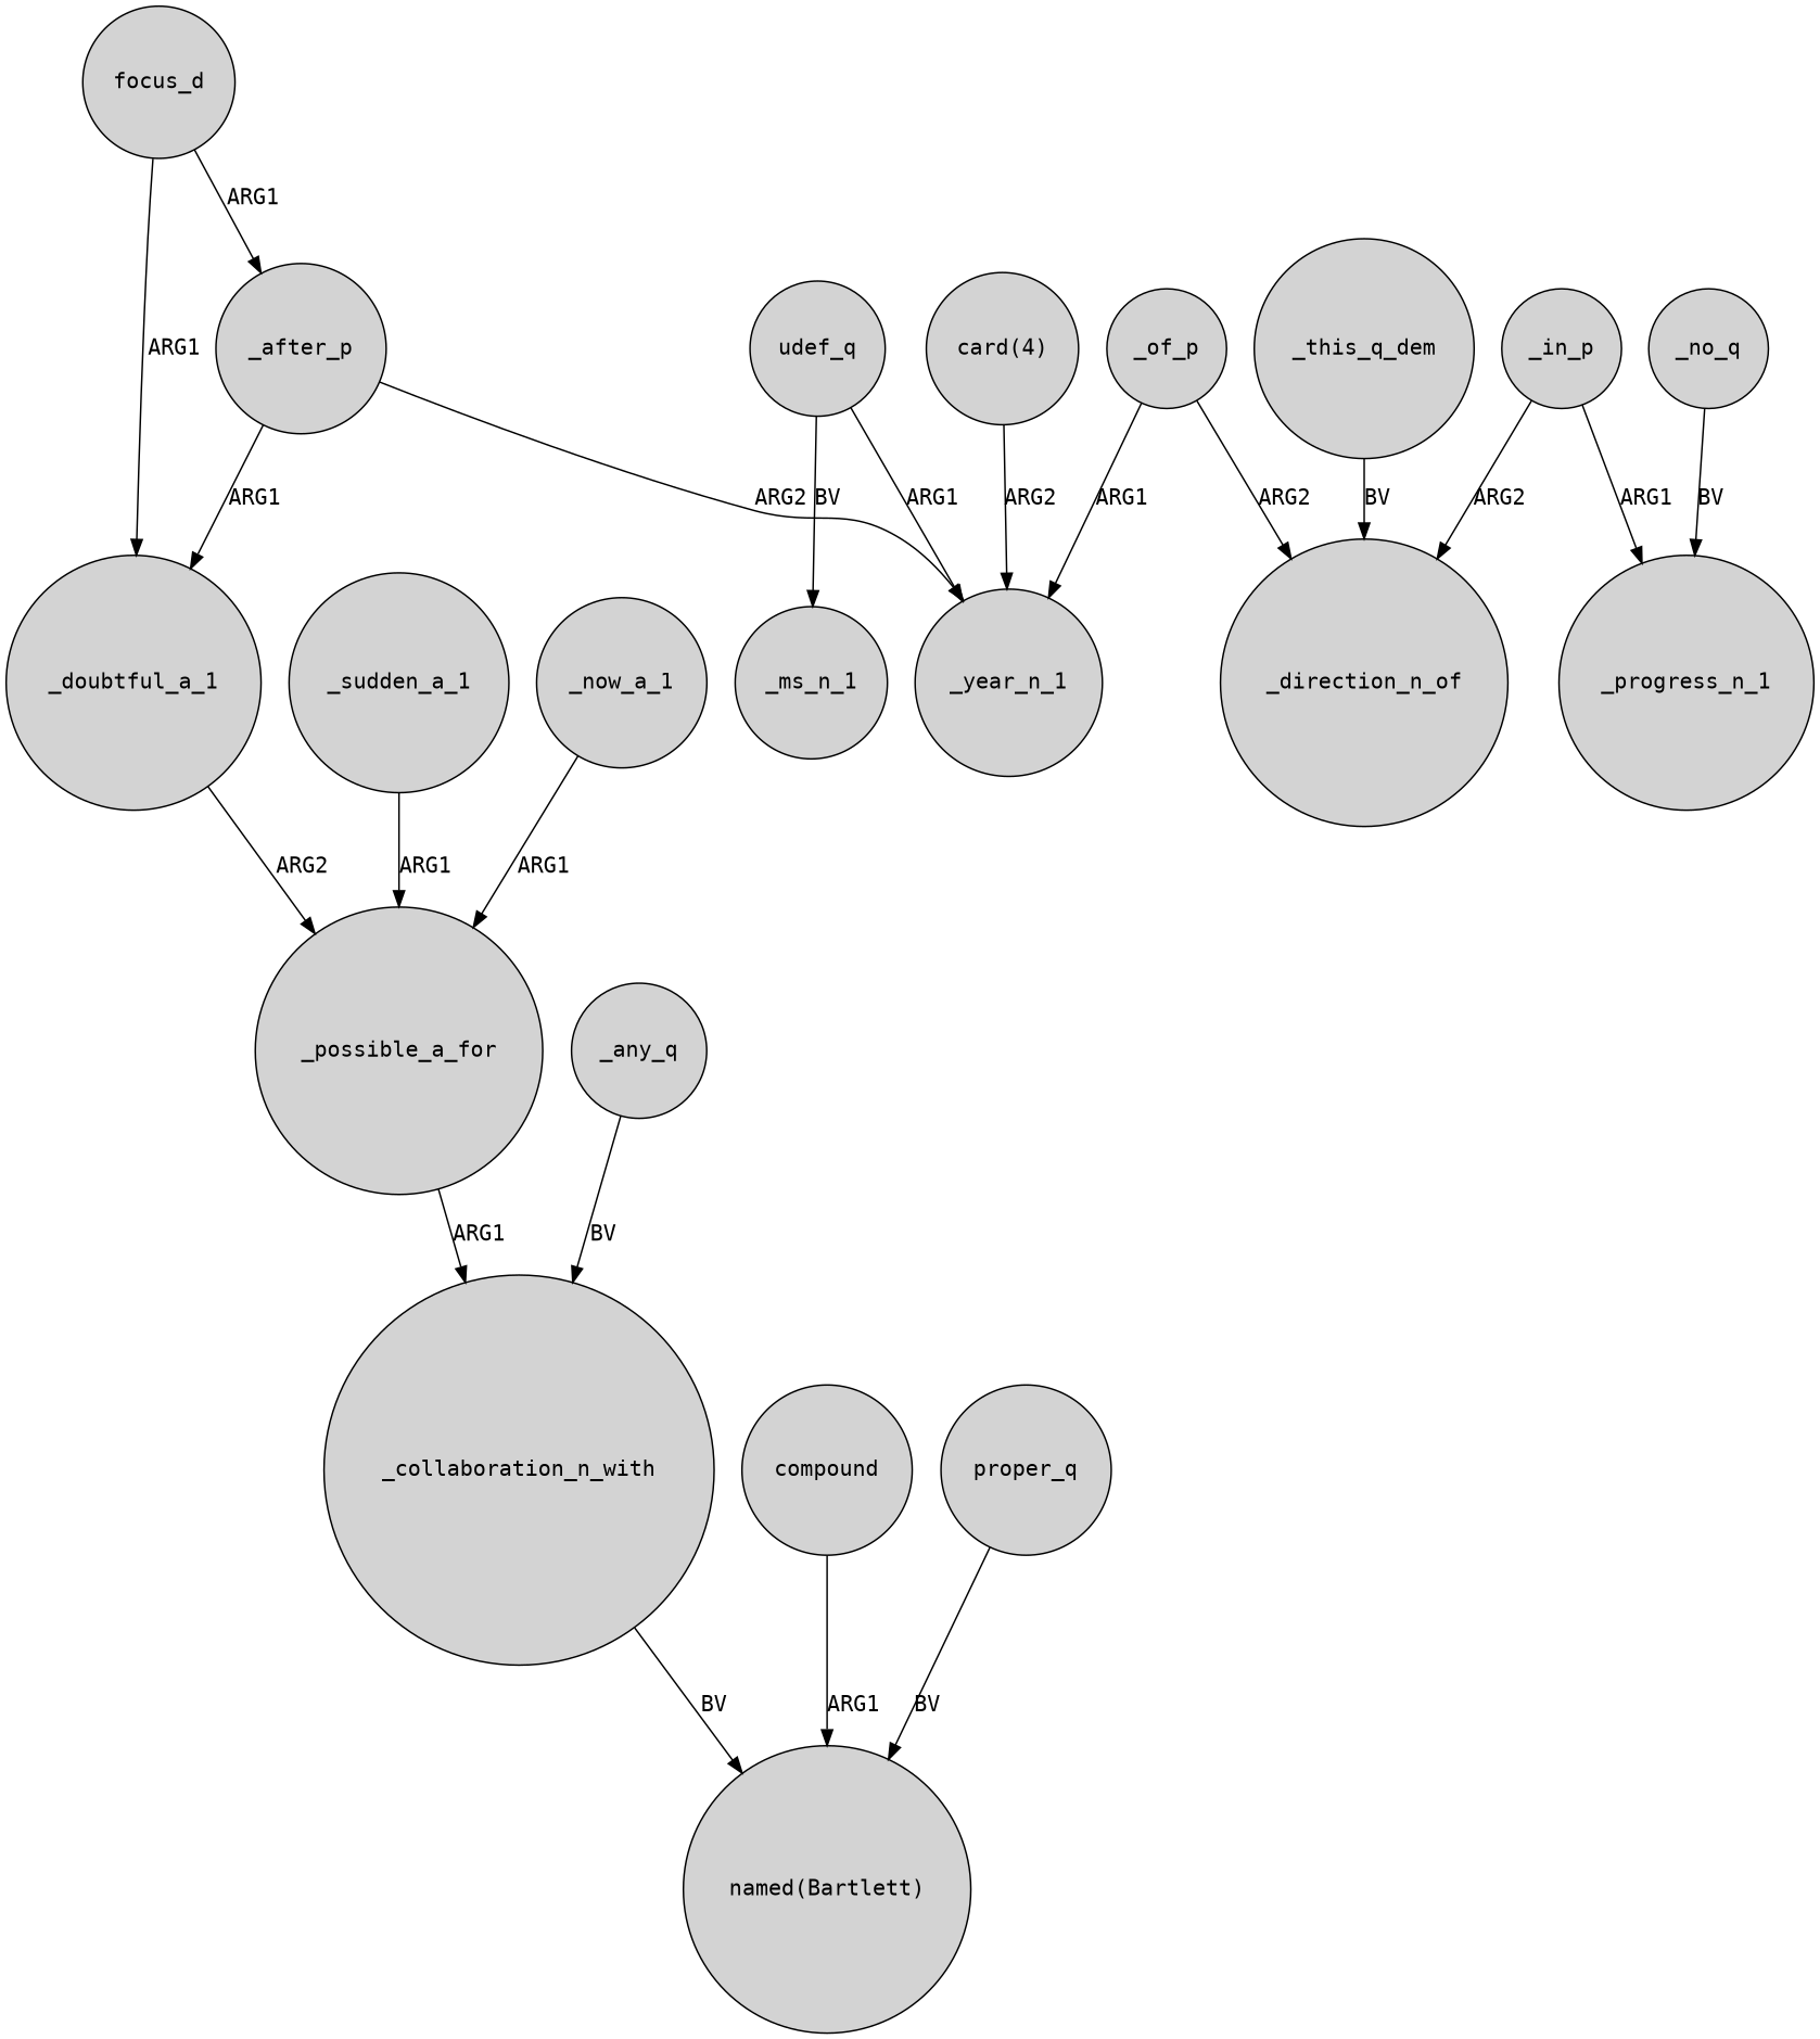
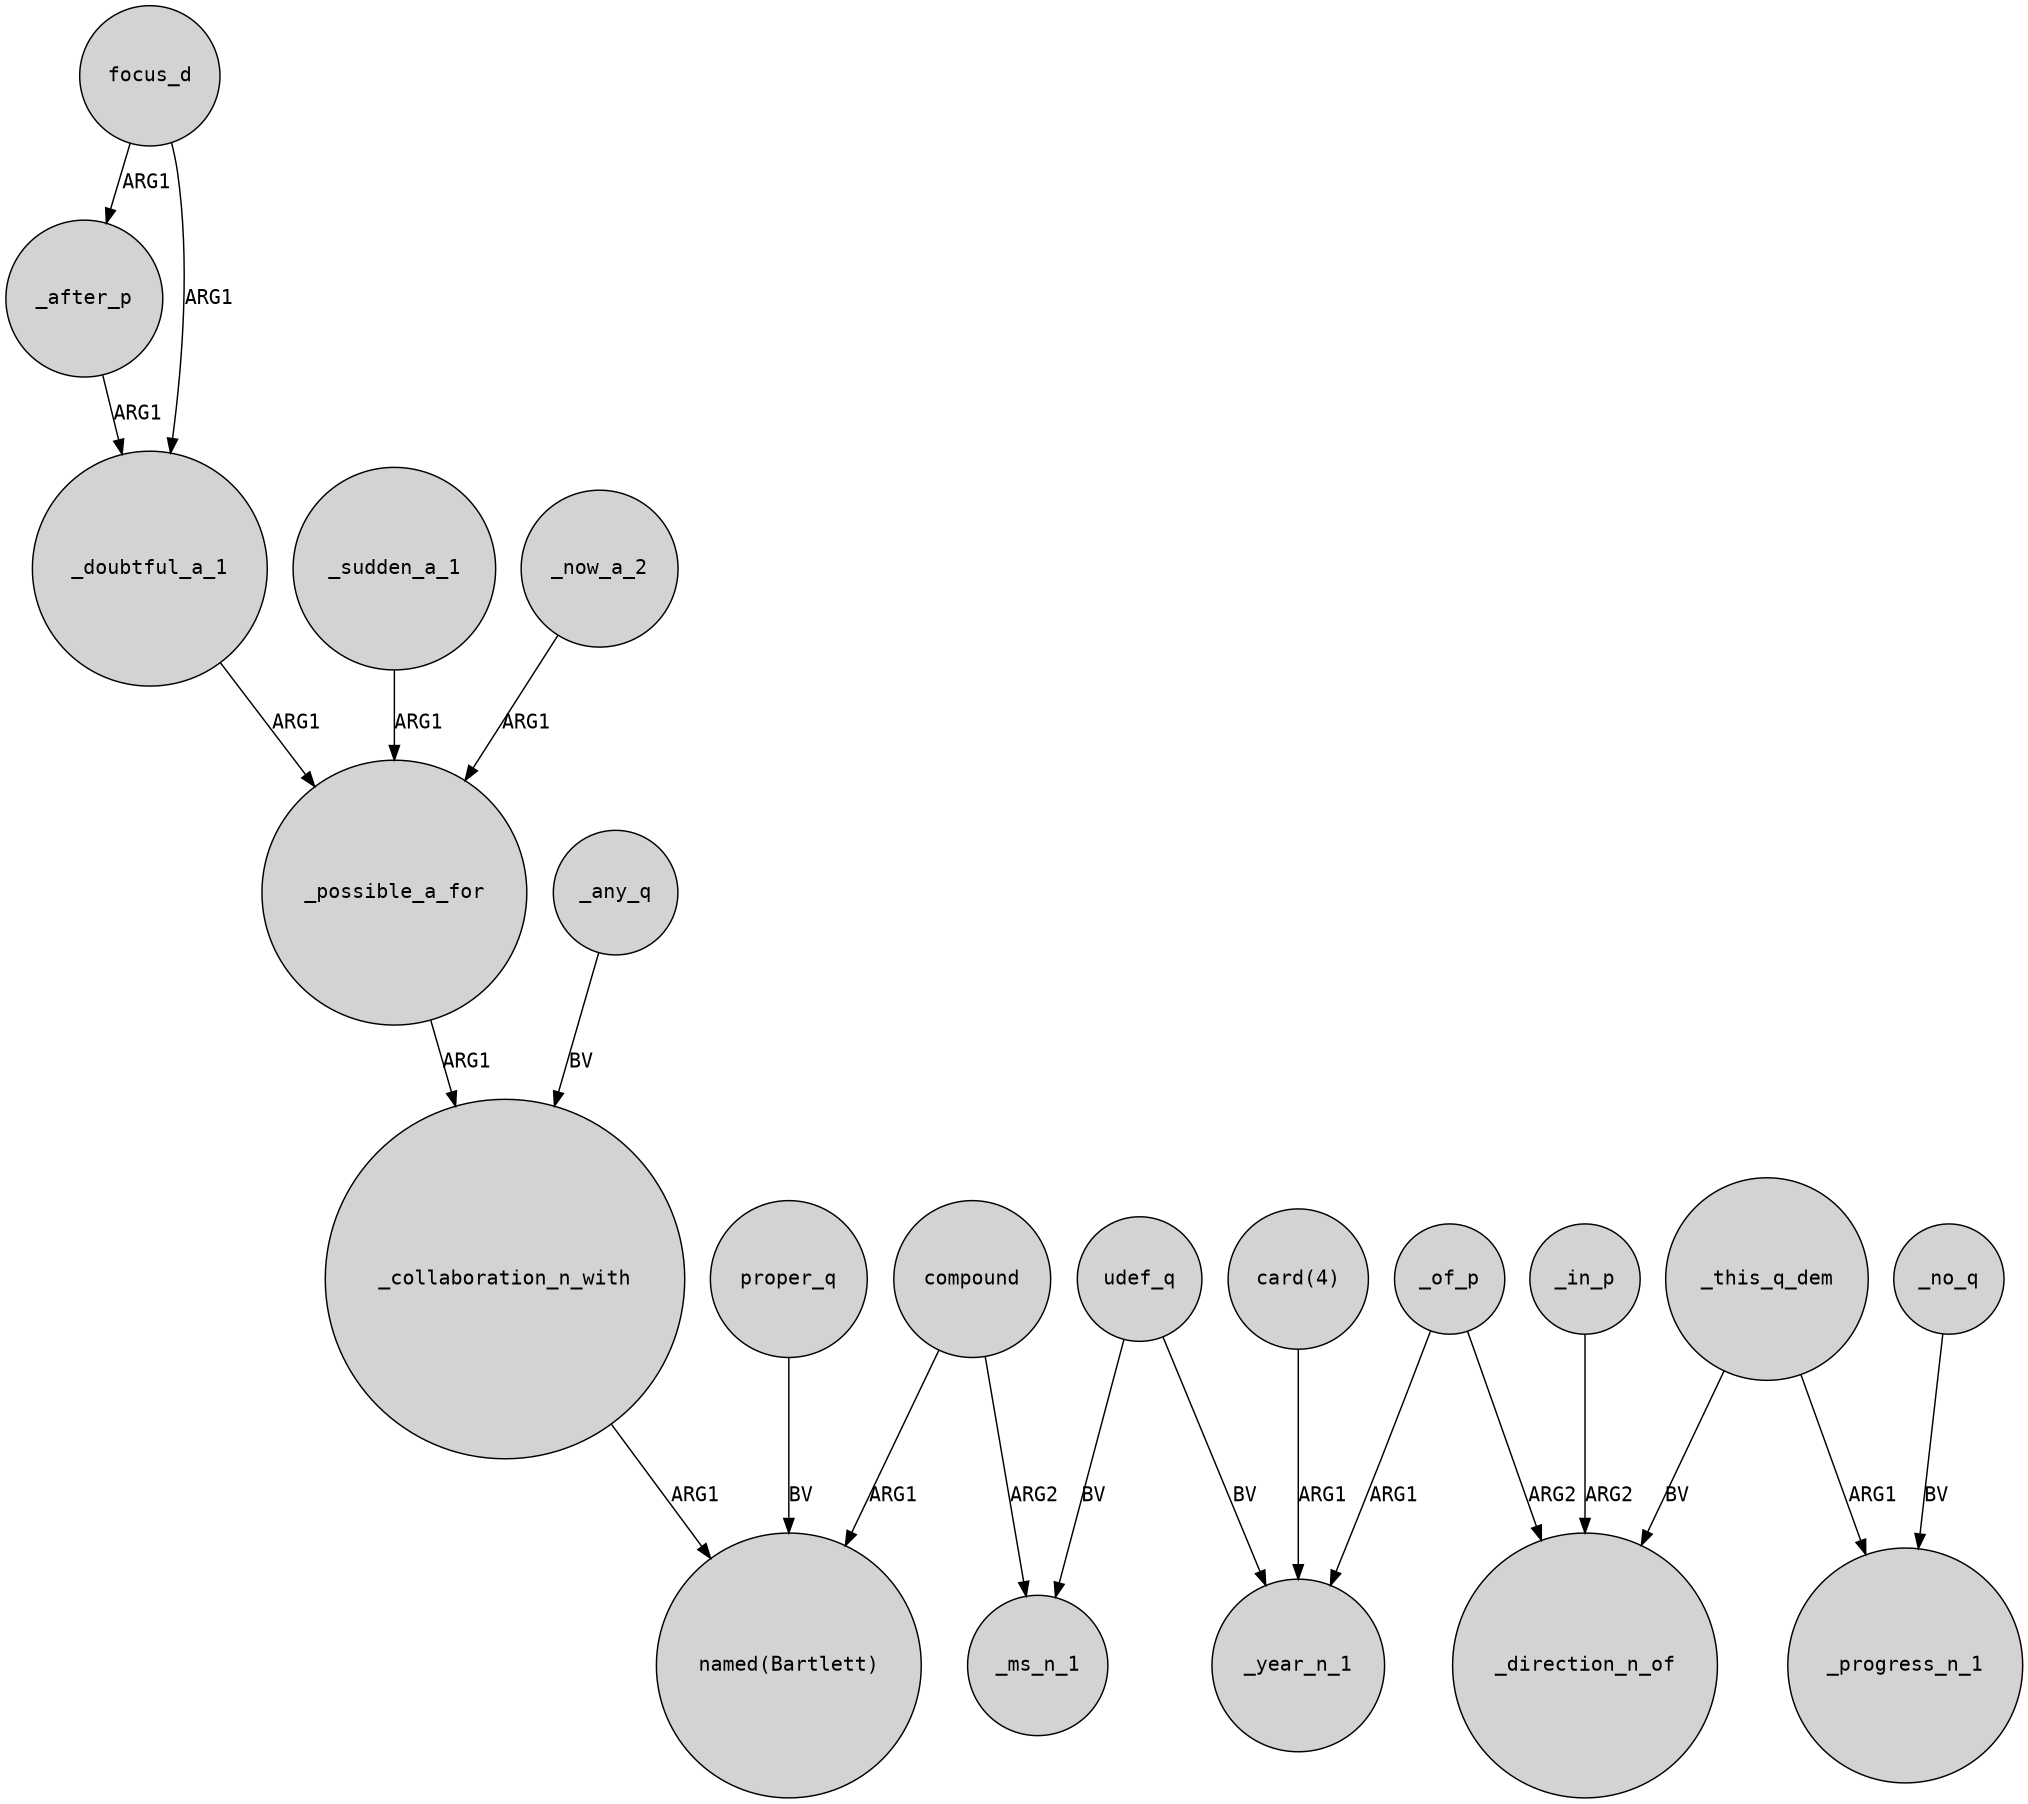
  digraph {
    fontname="DejaVu Sans Mono"
    node [fontname="DejaVu Sans Mono" shape=circle style=filled]
    edge [fontname="DejaVu Sans Mono"]
    focus_d
    _after_p
    _doubtful_a_1
    _year_n_1
    _possible_a_for
    _in_p
    _direction_n_of
    _progress_n_1
    _of_p
    "card(4)"
    _collaboration_n_with
    "named(Bartlett)"
    _this_q_dem
    _sudden_a_1
    compound
    _ms_n_1
    _no_q
    udef_q
-   _now_a_1
+   _now_a_1 [label=_now_a_2]
    proper_q
    _any_q
    focus_d -> _after_p [label=ARG1]
    focus_d -> _doubtful_a_1 [label=ARG1]
    _after_p -> _doubtful_a_1 [label=ARG1]
-   _after_p -> _year_n_1 [label=ARG2]
-   _doubtful_a_1 -> _possible_a_for [label=ARG2]
+   _doubtful_a_1 -> _possible_a_for [label=ARG1]
    _possible_a_for -> _collaboration_n_with [label=ARG1]
    _in_p -> _direction_n_of [label=ARG2]
-   _in_p -> _progress_n_1 [label=ARG1]
+   _this_q_dem -> _progress_n_1 [label=ARG1]
    _of_p -> _year_n_1 [label=ARG1]
    _of_p -> _direction_n_of [label=ARG2]
-   "card(4)" -> _year_n_1 [label=ARG2]
-   _collaboration_n_with -> "named(Bartlett)" [label=BV]
+   "card(4)" -> _year_n_1 [label=ARG1]
+   _collaboration_n_with -> "named(Bartlett)" [label=ARG1]
    _this_q_dem -> _direction_n_of [label=BV]
    _sudden_a_1 -> _possible_a_for [label=ARG1]
    compound -> "named(Bartlett)" [label=ARG1]
+   compound -> _ms_n_1 [label=ARG2]
    _no_q -> _progress_n_1 [label=BV]
-   udef_q -> _year_n_1 [label=ARG1]
+   udef_q -> _year_n_1 [label=BV]
    udef_q -> _ms_n_1 [label=BV]
    _now_a_1 -> _possible_a_for [label=ARG1]
    proper_q -> "named(Bartlett)" [label=BV]
    _any_q -> _collaboration_n_with [label=BV]
  }
